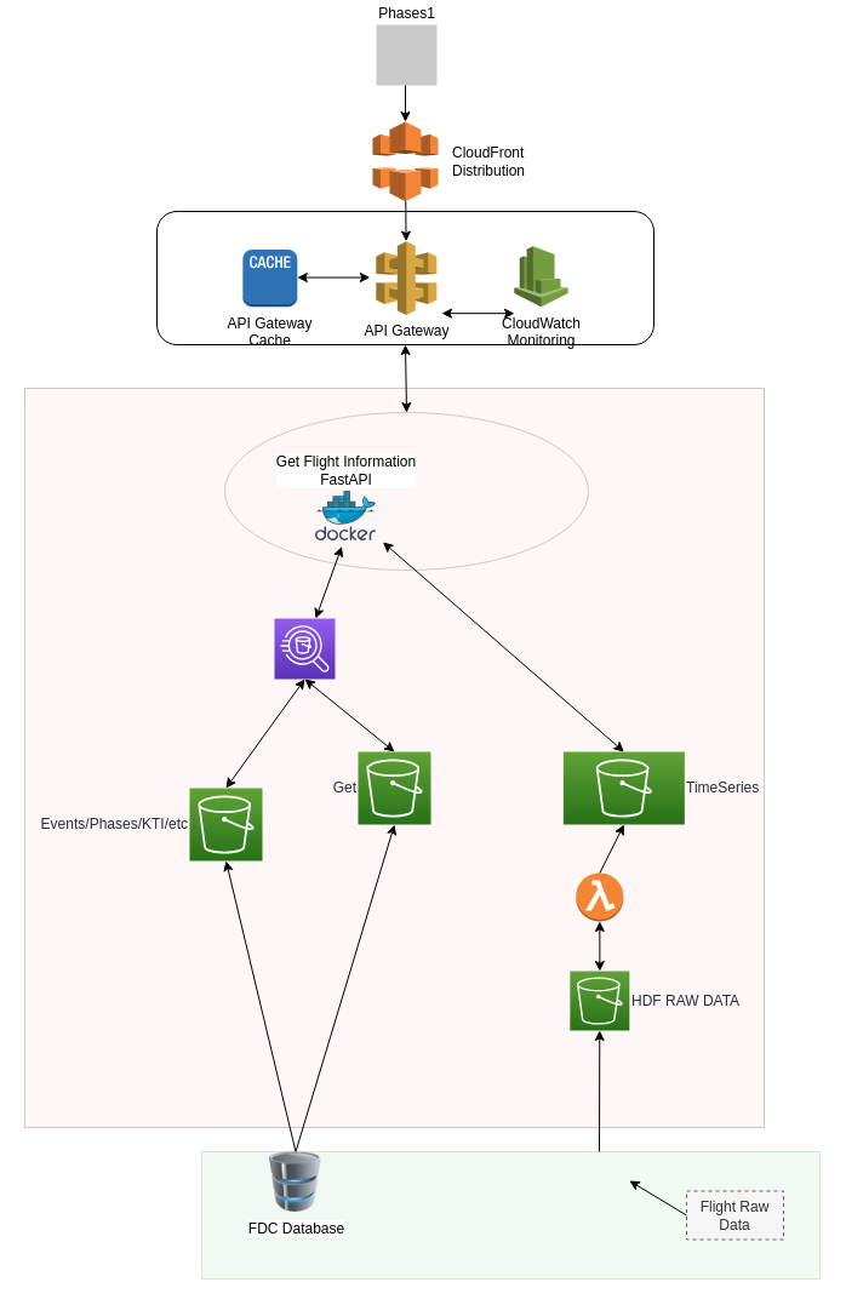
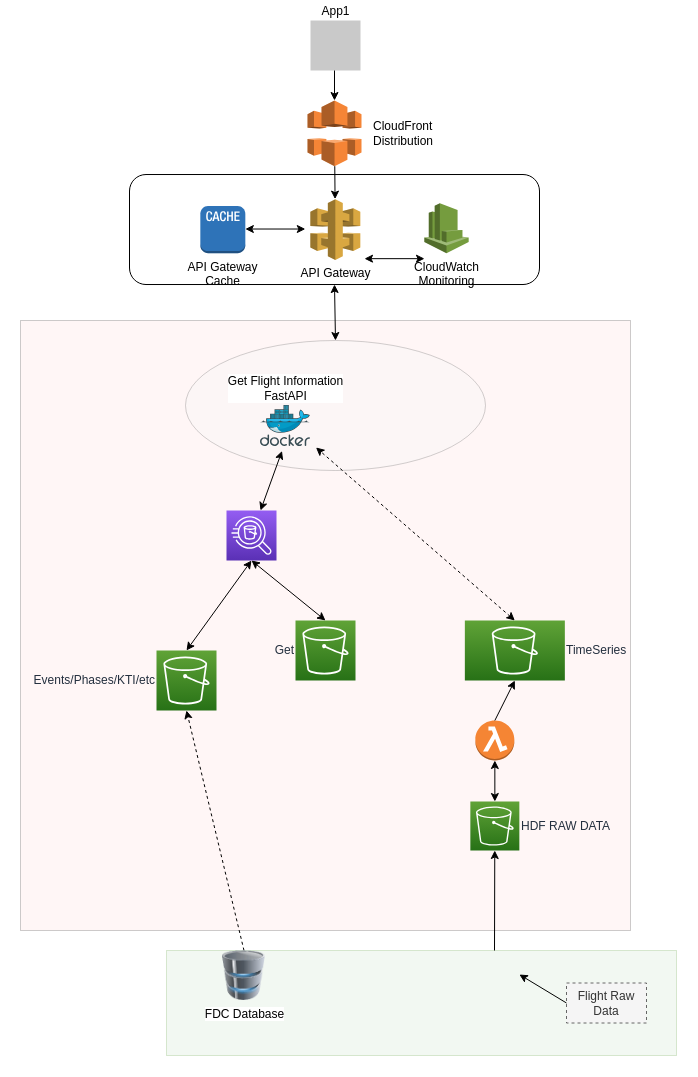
  <mxCell id="0" />
  <mxCell id="1" parent="0" />
  <mxCell id="2" value="" style="whiteSpace=wrap;html=1;aspect=fixed;fillColor=#FFCFCF;opacity=20;" vertex="1" parent="1"><mxGeometry x="20" y="320" width="610" height="610" as="geometry" /></mxCell>
  <mxCell id="3" value="" style="ellipse;whiteSpace=wrap;html=1;fillColor=#f5f5f5;fontColor=#333333;strokeColor=#666666;opacity=30;" vertex="1" parent="1"><mxGeometry x="185" y="340" width="300" height="130" as="geometry" /></mxCell>
  <mxCell id="4" value="" style="rounded=0;whiteSpace=wrap;html=1;fillColor=#d5e8d4;strokeColor=#82b366;opacity=30;" vertex="1" parent="1"><mxGeometry x="166" y="950" width="510" height="105" as="geometry" /></mxCell>
- <mxCell id="5" value="Phases1" style="shape=image;html=1;verticalAlign=bottom;verticalLabelPosition=top;labelBackgroundColor=#ffffff;imageAspect=0;aspect=fixed;image=https://cdn1.iconfinder.com/data/icons/unicons-line-vol-5/24/react-128.png;fillColor=#99CCFF;labelPosition=center;align=center;imageBackground=#C9C9C9;" vertex="1" parent="1"><mxGeometry x="310" y="20" width="50" height="50" as="geometry" /></mxCell>
+ <mxCell id="5" value="App1" style="shape=image;html=1;verticalAlign=bottom;verticalLabelPosition=top;labelBackgroundColor=#ffffff;imageAspect=0;aspect=fixed;image=https://cdn1.iconfinder.com/data/icons/unicons-line-vol-5/24/react-128.png;fillColor=#99CCFF;labelPosition=center;align=center;imageBackground=#C9C9C9;" vertex="1" parent="1"><mxGeometry x="310" y="20" width="50" height="50" as="geometry" /></mxCell>
  <mxCell id="6" value="Get Flight Information&lt;br&gt;FastAPI" style="sketch=0;aspect=fixed;html=1;points=[];align=center;image;fontSize=12;image=img/lib/mscae/Docker.svg;flipV=0;labelPosition=center;verticalLabelPosition=top;verticalAlign=bottom;" vertex="1" parent="1"><mxGeometry x="260" y="405" width="50" height="41" as="geometry" /></mxCell>
  <mxCell id="7" value="" style="rounded=1;whiteSpace=wrap;html=1;" vertex="1" parent="1"><mxGeometry x="129" y="174.02" width="410" height="110" as="geometry" /></mxCell>
  <mxCell id="8" value="API Gateway" style="outlineConnect=0;dashed=0;verticalLabelPosition=bottom;verticalAlign=top;align=center;html=1;shape=mxgraph.aws3.api_gateway;fillColor=#D9A741;gradientColor=none;aspect=fixed;" vertex="1" parent="1"><mxGeometry x="309.83" y="198.63" width="50" height="60.79" as="geometry" /></mxCell>
  <mxCell id="9" value="CloudFront&lt;br style=&quot;font-size: 12px;&quot;&gt;Distribution" style="outlineConnect=0;dashed=0;verticalLabelPosition=middle;verticalAlign=middle;align=left;html=1;shape=mxgraph.aws3.cloudfront;fillColor=#F58536;gradientColor=none;aspect=fixed;labelPosition=right;fontSize=12;spacingRight=4;spacingLeft=10;" vertex="1" parent="1"><mxGeometry x="307" y="100" width="54" height="65.67" as="geometry" /></mxCell>
  <mxCell id="10" value="API Gateway&lt;br&gt;Cache&lt;br&gt;" style="outlineConnect=0;dashed=0;verticalLabelPosition=bottom;verticalAlign=top;align=center;html=1;shape=mxgraph.aws3.cache_node;fillColor=#2E73B8;gradientColor=none;aspect=fixed;" vertex="1" parent="1"><mxGeometry x="199.83" y="205.4" width="45" height="47.25" as="geometry" /></mxCell>
  <mxCell id="11" value="CloudWatch&lt;br&gt;Monitoring&lt;br&gt;" style="outlineConnect=0;dashed=0;verticalLabelPosition=bottom;verticalAlign=top;align=center;html=1;shape=mxgraph.aws3.cloudwatch;fillColor=#759C3E;gradientColor=none;aspect=fixed;" vertex="1" parent="1"><mxGeometry x="423.83" y="202.65" width="44.35" height="50" as="geometry" /></mxCell>
  <mxCell id="12" value="" style="endArrow=classic;startArrow=classic;html=1;rounded=0;" edge="1" parent="1"><mxGeometry width="50" height="50" relative="1" as="geometry"><mxPoint x="244.83" y="228.52" as="sourcePoint" /><mxPoint x="304.83" y="228.52" as="targetPoint" /></mxGeometry></mxCell>
  <mxCell id="13" value="" style="endArrow=classic;startArrow=classic;html=1;rounded=0;" edge="1" parent="1"><mxGeometry width="50" height="50" relative="1" as="geometry"><mxPoint x="364" y="258.16" as="sourcePoint" /><mxPoint x="424" y="258.16" as="targetPoint" /></mxGeometry></mxCell>
  <mxCell id="14" value="" style="endArrow=classic;html=1;rounded=0;" edge="1" parent="1" target="9"><mxGeometry width="50" height="50" relative="1" as="geometry"><mxPoint x="334" y="70" as="sourcePoint" /><mxPoint x="134" y="350" as="targetPoint" /></mxGeometry></mxCell>
  <mxCell id="15" value="" style="endArrow=classic;html=1;rounded=0;" edge="1" parent="1" source="9" target="8"><mxGeometry width="50" height="50" relative="1" as="geometry"><mxPoint x="329" y="170" as="sourcePoint" /><mxPoint x="159" y="370" as="targetPoint" /></mxGeometry></mxCell>
  <mxCell id="16" value="" style="sketch=0;points=[[0,0,0],[0.25,0,0],[0.5,0,0],[0.75,0,0],[1,0,0],[0,1,0],[0.25,1,0],[0.5,1,0],[0.75,1,0],[1,1,0],[0,0.25,0],[0,0.5,0],[0,0.75,0],[1,0.25,0],[1,0.5,0],[1,0.75,0]];outlineConnect=0;fontColor=#232F3E;gradientColor=#945DF2;gradientDirection=north;fillColor=#5A30B5;strokeColor=#ffffff;dashed=0;verticalLabelPosition=bottom;verticalAlign=top;align=center;html=1;fontSize=12;fontStyle=0;aspect=fixed;shape=mxgraph.aws4.resourceIcon;resIcon=mxgraph.aws4.athena;" vertex="1" parent="1"><mxGeometry x="226" y="510" width="50" height="50" as="geometry" /></mxCell>
  <mxCell id="17" value="" style="endArrow=classic;startArrow=classic;html=1;rounded=0;entryX=0.43;entryY=1.11;entryDx=0;entryDy=0;entryPerimeter=0;" edge="1" parent="1" source="16" target="6"><mxGeometry width="50" height="50" relative="1" as="geometry"><mxPoint x="326" y="660" as="sourcePoint" /><mxPoint x="376" y="610" as="targetPoint" /></mxGeometry></mxCell>
  <mxCell id="18" value="Events/Phases/KTI/etc" style="sketch=0;points=[[0,0,0],[0.25,0,0],[0.5,0,0],[0.75,0,0],[1,0,0],[0,1,0],[0.25,1,0],[0.5,1,0],[0.75,1,0],[1,1,0],[0,0.25,0],[0,0.5,0],[0,0.75,0],[1,0.25,0],[1,0.5,0],[1,0.75,0]];outlineConnect=0;fontColor=#232F3E;gradientColor=#60A337;gradientDirection=north;fillColor=#277116;strokeColor=#ffffff;dashed=0;verticalLabelPosition=middle;verticalAlign=middle;align=right;html=1;fontSize=12;fontStyle=0;aspect=fixed;shape=mxgraph.aws4.resourceIcon;resIcon=mxgraph.aws4.s3;labelPosition=left;" vertex="1" parent="1"><mxGeometry x="156" y="650" width="60" height="60" as="geometry" /></mxCell>
  <mxCell id="19" value="" style="endArrow=classic;startArrow=classic;html=1;rounded=0;entryX=0.5;entryY=1;entryDx=0;entryDy=0;entryPerimeter=0;exitX=0.5;exitY=0;exitDx=0;exitDy=0;exitPerimeter=0;" edge="1" parent="1" source="18" target="16"><mxGeometry width="50" height="50" relative="1" as="geometry"><mxPoint x="326" y="660" as="sourcePoint" /><mxPoint x="376" y="610" as="targetPoint" /></mxGeometry></mxCell>
  <mxCell id="20" value="" style="endArrow=classic;html=1;rounded=0;startArrow=none;" edge="1" parent="1" target="25"><mxGeometry width="50" height="50" relative="1" as="geometry"><mxPoint x="494" y="950" as="sourcePoint" /><mxPoint x="328" y="850" as="targetPoint" /></mxGeometry></mxCell>
  <mxCell id="21" value="Get" style="sketch=0;points=[[0,0,0],[0.25,0,0],[0.5,0,0],[0.75,0,0],[1,0,0],[0,1,0],[0.25,1,0],[0.5,1,0],[0.75,1,0],[1,1,0],[0,0.25,0],[0,0.5,0],[0,0.75,0],[1,0.25,0],[1,0.5,0],[1,0.75,0]];outlineConnect=0;fontColor=#232F3E;gradientColor=#60A337;gradientDirection=north;fillColor=#277116;strokeColor=#ffffff;dashed=0;verticalLabelPosition=middle;verticalAlign=middle;align=right;html=1;fontSize=12;fontStyle=0;aspect=fixed;shape=mxgraph.aws4.resourceIcon;resIcon=mxgraph.aws4.s3;labelPosition=left;" vertex="1" parent="1"><mxGeometry x="295" y="620" width="60" height="60" as="geometry" /></mxCell>
  <mxCell id="22" value="TimeSeries" style="sketch=0;points=[[0,0,0],[0.25,0,0],[0.5,0,0],[0.75,0,0],[1,0,0],[0,1,0],[0.25,1,0],[0.5,1,0],[0.75,1,0],[1,1,0],[0,0.25,0],[0,0.5,0],[0,0.75,0],[1,0.25,0],[1,0.5,0],[1,0.75,0]];outlineConnect=0;fontColor=#232F3E;gradientColor=#60A337;gradientDirection=north;fillColor=#277116;strokeColor=#ffffff;dashed=0;verticalLabelPosition=middle;verticalAlign=middle;align=left;html=1;fontSize=12;fontStyle=0;aspect=fixed;shape=mxgraph.aws4.resourceIcon;resIcon=mxgraph.aws4.s3;labelPosition=right;" vertex="1" parent="1"><mxGeometry x="464.35" y="620" width="100" height="60" as="geometry" /></mxCell>
- <mxCell id="23" value="" style="endArrow=classic;startArrow=classic;html=1;rounded=0;exitX=0.5;exitY=0;exitDx=0;exitDy=0;exitPerimeter=0;entryX=1.11;entryY=1.024;entryDx=0;entryDy=0;entryPerimeter=0;" edge="1" parent="1" source="22" target="6"><mxGeometry width="50" height="50" relative="1" as="geometry"><mxPoint x="326" y="710" as="sourcePoint" /><mxPoint x="326" y="610" as="targetPoint" /></mxGeometry></mxCell>
+ <mxCell id="23" value="" style="endArrow=classic;startArrow=classic;html=1;rounded=0;exitX=0.5;exitY=0;exitDx=0;exitDy=0;exitPerimeter=0;entryX=1.11;entryY=1.024;entryDx=0;entryDy=0;entryPerimeter=0;dashed=1;" edge="1" parent="1" source="22" target="6"><mxGeometry width="50" height="50" relative="1" as="geometry"><mxPoint x="326" y="710" as="sourcePoint" /><mxPoint x="326" y="610" as="targetPoint" /></mxGeometry></mxCell>
  <mxCell id="24" value="" style="endArrow=classic;startArrow=classic;html=1;rounded=0;exitX=0.5;exitY=0;exitDx=0;exitDy=0;exitPerimeter=0;entryX=0.5;entryY=1;entryDx=0;entryDy=0;entryPerimeter=0;" edge="1" parent="1" source="21" target="16"><mxGeometry width="50" height="50" relative="1" as="geometry"><mxPoint x="326" y="710" as="sourcePoint" /><mxPoint x="326" y="620" as="targetPoint" /></mxGeometry></mxCell>
  <mxCell id="25" value="HDF RAW DATA&lt;br&gt;" style="sketch=0;points=[[0,0,0],[0.25,0,0],[0.5,0,0],[0.75,0,0],[1,0,0],[0,1,0],[0.25,1,0],[0.5,1,0],[0.75,1,0],[1,1,0],[0,0.25,0],[0,0.5,0],[0,0.75,0],[1,0.25,0],[1,0.5,0],[1,0.75,0]];outlineConnect=0;fontColor=#232F3E;gradientColor=#60A337;gradientDirection=north;fillColor=#277116;strokeColor=#ffffff;dashed=0;verticalLabelPosition=middle;verticalAlign=middle;align=left;html=1;fontSize=12;fontStyle=0;aspect=fixed;shape=mxgraph.aws4.resourceIcon;resIcon=mxgraph.aws4.s3;labelPosition=right;" vertex="1" parent="1"><mxGeometry x="469.85" y="801" width="49" height="49" as="geometry" /></mxCell>
- <mxCell id="26" value="" style="endArrow=classic;html=1;rounded=0;entryX=0.5;entryY=1;entryDx=0;entryDy=0;entryPerimeter=0;exitX=0.5;exitY=0;exitDx=0;exitDy=0;" edge="1" parent="1" source="31" target="18"><mxGeometry width="50" height="50" relative="1" as="geometry"><mxPoint x="226" y="980" as="sourcePoint" /><mxPoint x="376" y="830" as="targetPoint" /></mxGeometry></mxCell>
- <mxCell id="27" value="" style="endArrow=classic;html=1;rounded=0;entryX=0.5;entryY=1;entryDx=0;entryDy=0;entryPerimeter=0;exitX=0.5;exitY=0;exitDx=0;exitDy=0;" edge="1" parent="1" source="31" target="21"><mxGeometry width="50" height="50" relative="1" as="geometry"><mxPoint x="226" y="980" as="sourcePoint" /><mxPoint x="376" y="830" as="targetPoint" /></mxGeometry></mxCell>
+ <mxCell id="26" value="" style="endArrow=classic;html=1;rounded=0;entryX=0.5;entryY=1;entryDx=0;entryDy=0;entryPerimeter=0;exitX=0.5;exitY=0;exitDx=0;exitDy=0;dashed=1;" edge="1" parent="1" source="31" target="18"><mxGeometry width="50" height="50" relative="1" as="geometry"><mxPoint x="226" y="980" as="sourcePoint" /><mxPoint x="376" y="830" as="targetPoint" /></mxGeometry></mxCell>
  <mxCell id="28" value="" style="outlineConnect=0;dashed=0;verticalLabelPosition=bottom;verticalAlign=top;align=center;html=1;shape=mxgraph.aws3.lambda_function;fillColor=#F58534;gradientColor=none;" vertex="1" parent="1"><mxGeometry x="474.85" y="720" width="39" height="40" as="geometry" /></mxCell>
  <mxCell id="29" value="" style="endArrow=classic;startArrow=classic;html=1;rounded=0;exitX=0.5;exitY=0;exitDx=0;exitDy=0;exitPerimeter=0;entryX=0.5;entryY=1;entryDx=0;entryDy=0;entryPerimeter=0;" edge="1" parent="1" source="25" target="28"><mxGeometry width="50" height="50" relative="1" as="geometry"><mxPoint x="326" y="880" as="sourcePoint" /><mxPoint x="376" y="830" as="targetPoint" /></mxGeometry></mxCell>
  <mxCell id="30" value="" style="endArrow=classic;html=1;rounded=0;exitX=0.5;exitY=0;exitDx=0;exitDy=0;exitPerimeter=0;entryX=0.5;entryY=1;entryDx=0;entryDy=0;entryPerimeter=0;" edge="1" parent="1" source="28" target="22"><mxGeometry width="50" height="50" relative="1" as="geometry"><mxPoint x="326" y="710" as="sourcePoint" /><mxPoint x="376" y="660" as="targetPoint" /></mxGeometry></mxCell>
  <mxCell id="31" value="FDC Database" style="image;html=1;image=img/lib/clip_art/computers/Database_128x128.png;fillColor=#FFCFCF;" vertex="1" parent="1"><mxGeometry x="216" y="950" width="55" height="50" as="geometry" /></mxCell>
  <mxCell id="32" value="" style="shape=image;html=1;verticalAlign=top;verticalLabelPosition=bottom;labelBackgroundColor=#ffffff;imageAspect=0;aspect=fixed;image=https://cdn2.iconfinder.com/data/icons/maternity-and-pregnancy-2/512/388_dashboard_admin_monitor_monitoring_processing_data_economy_media-128.png;fillColor=#FFCFCF;" vertex="1" parent="1"><mxGeometry x="470.85" y="950" width="48" height="48" as="geometry" /></mxCell>
  <mxCell id="33" value="Flight Raw Data" style="rounded=0;whiteSpace=wrap;html=1;fillColor=#f5f5f5;fontColor=#333333;strokeColor=#666666;dashed=1;" vertex="1" parent="1"><mxGeometry x="566" y="982.5" width="80" height="40" as="geometry" /></mxCell>
  <mxCell id="34" value="" style="endArrow=classic;html=1;rounded=0;exitX=0;exitY=0.5;exitDx=0;exitDy=0;entryX=1;entryY=0.5;entryDx=0;entryDy=0;" edge="1" parent="1" source="33" target="32"><mxGeometry width="50" height="50" relative="1" as="geometry"><mxPoint x="336" y="840" as="sourcePoint" /><mxPoint x="386" y="790" as="targetPoint" /></mxGeometry></mxCell>
  <mxCell id="35" value="" style="endArrow=classic;startArrow=classic;html=1;rounded=0;exitX=0.5;exitY=1;exitDx=0;exitDy=0;entryX=0.5;entryY=0;entryDx=0;entryDy=0;" edge="1" parent="1" source="7" target="3"><mxGeometry width="50" height="50" relative="1" as="geometry"><mxPoint x="340" y="420" as="sourcePoint" /><mxPoint x="370" y="340" as="targetPoint" /></mxGeometry></mxCell>
